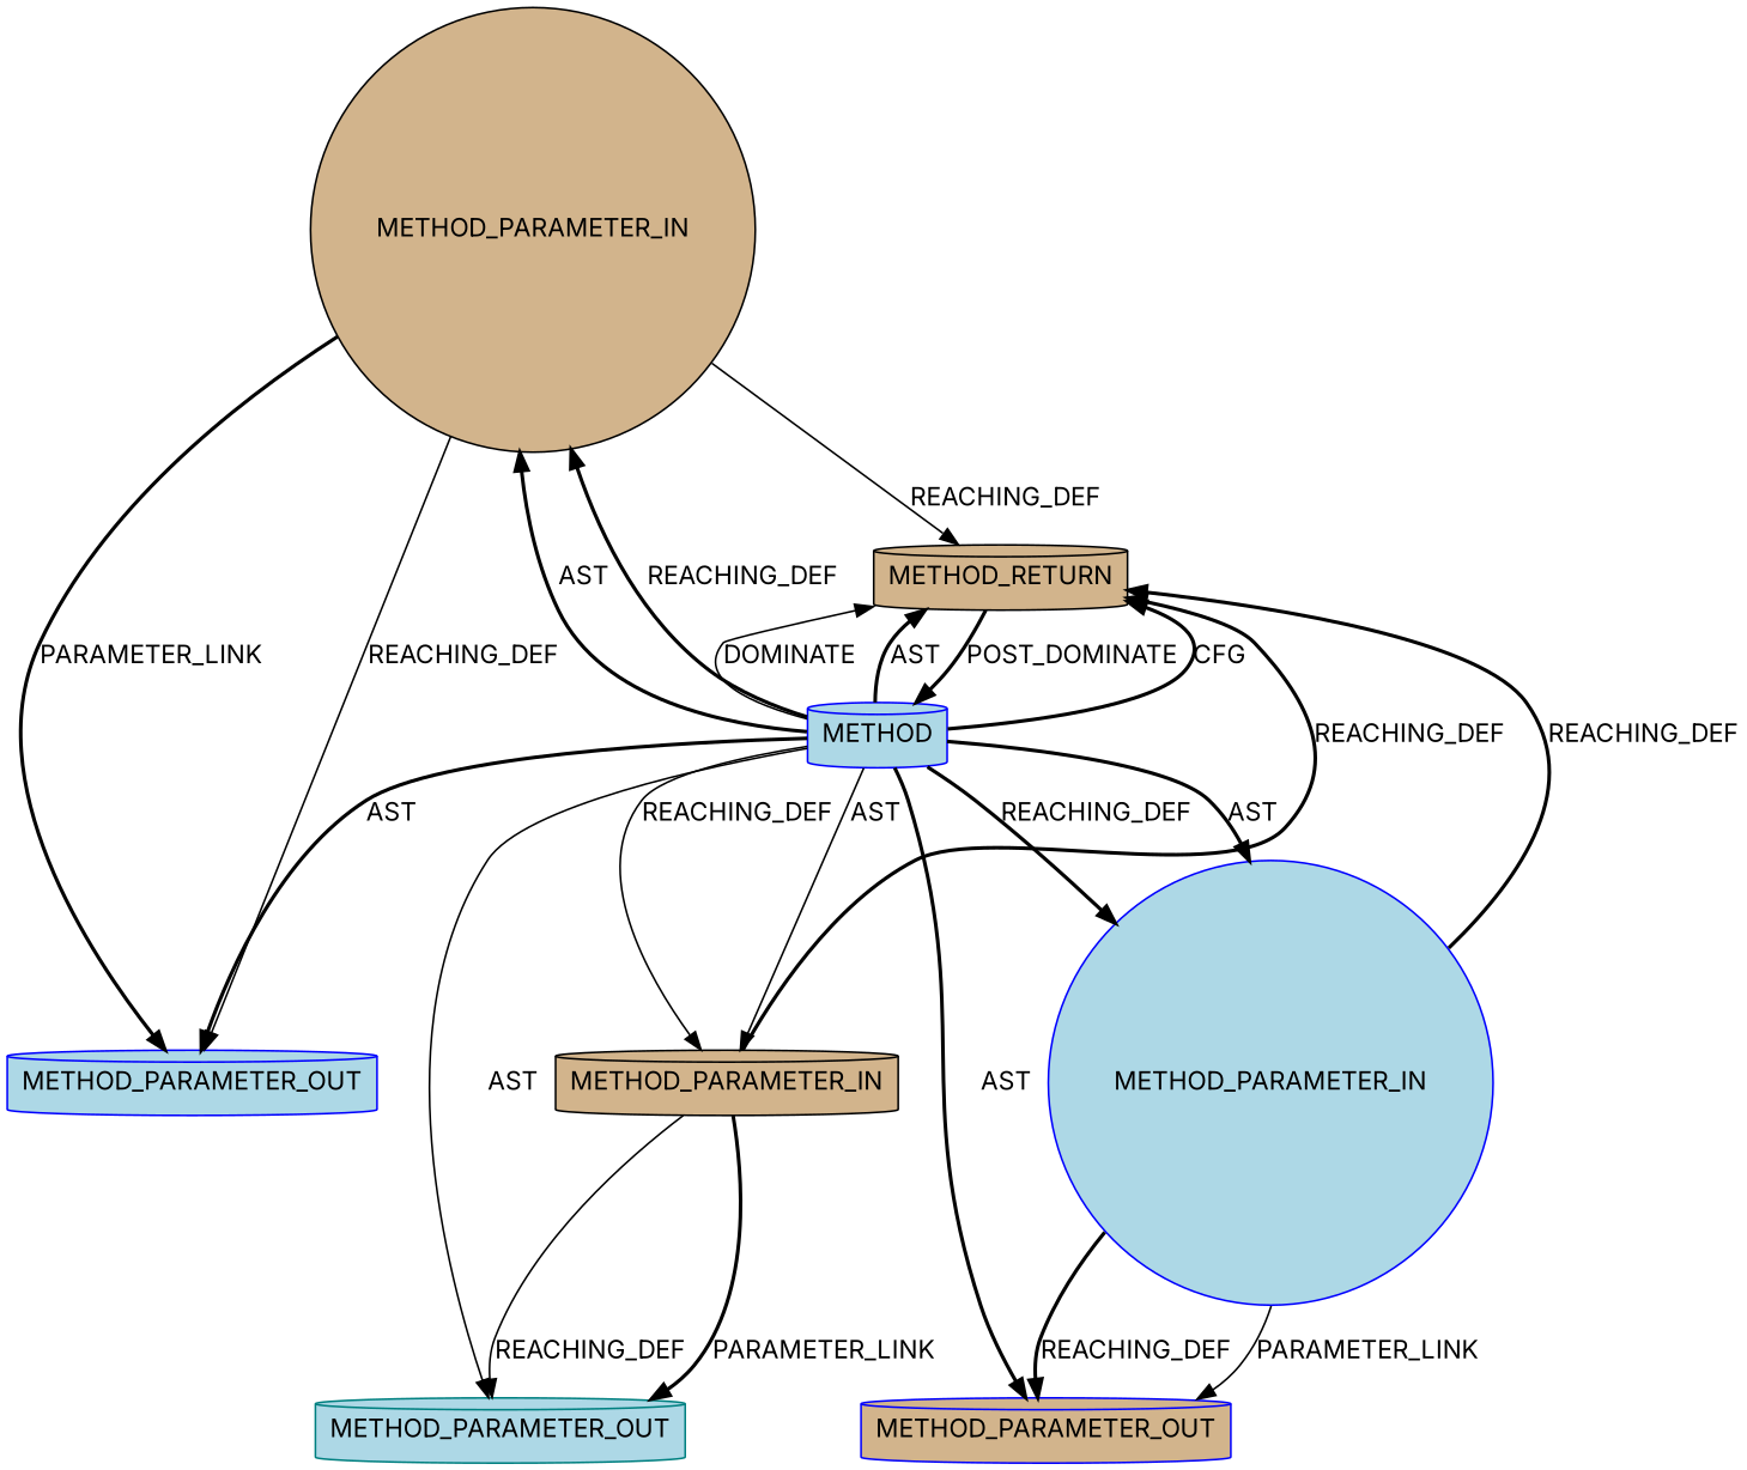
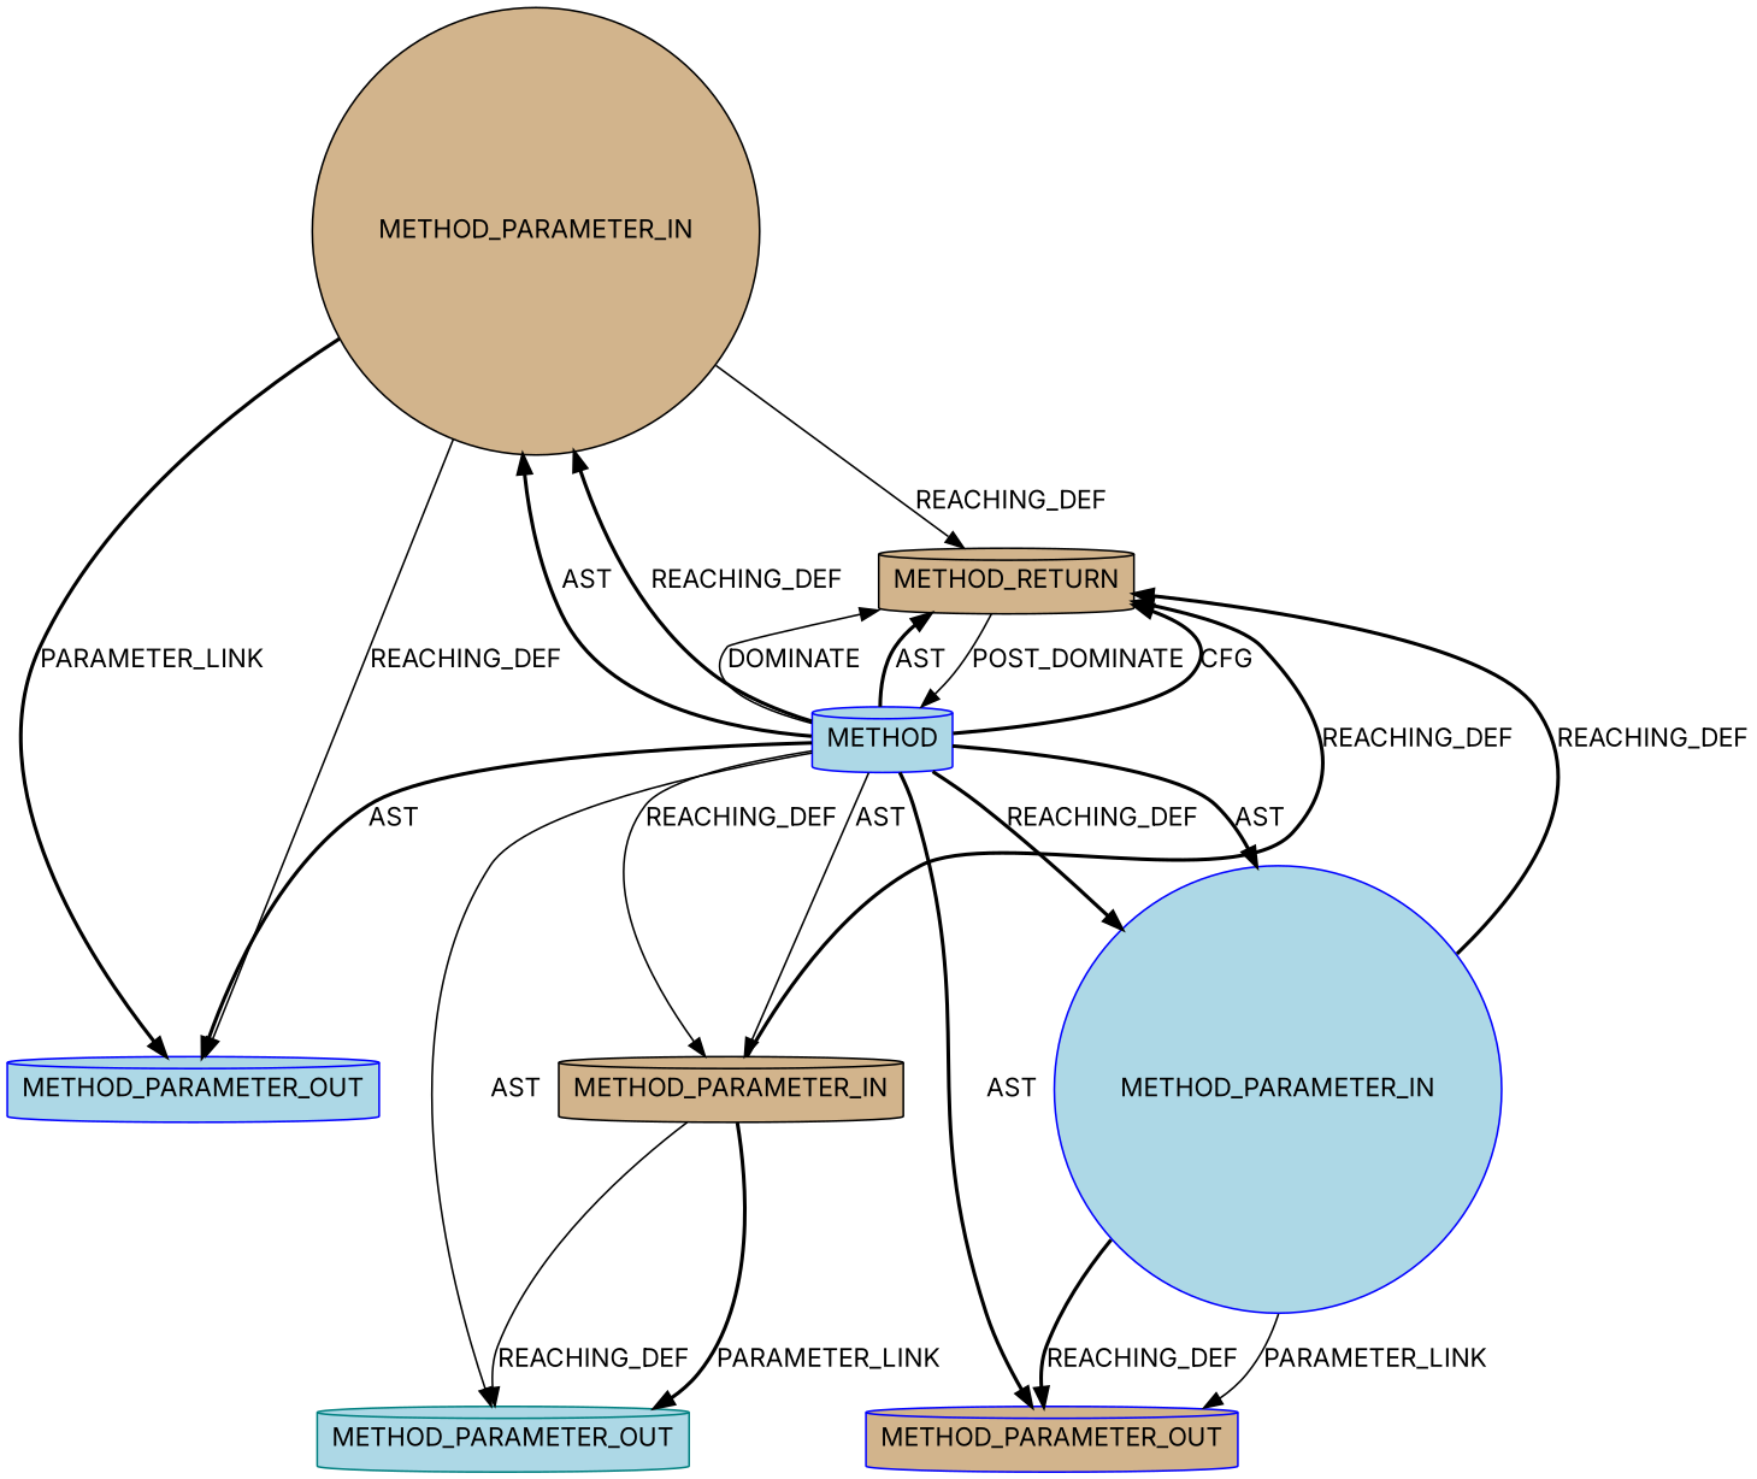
  digraph {
    fontname=Inter
    node [CODE="struct tls_prot_info *prot" COLUMN_NUMBER=6 EVALUATION_STRATEGY=BY_VALUE IS_VARIADIC=false LINE_NUMBER=145 NAME=prot ORDER=1 TYPE_FULL_NAME="tls_prot_info*" color=blue fillcolor=tan fontname=Inter shape=cylinder style=filled]
    edge [fontname=Inter style=bold]
    n1 [COLUMN_NUMBER=20 INDEX=1 color=black label=METHOD_PARAMETER_IN shape=circle]
    n2 [CODE=RET COLUMN_NUMBER=5 ORDER=5 TYPE_FULL_NAME=int color=black label=METHOD_RETURN IS_VARIADIC="" NAME=""]
    n3 [COLUMN_NUMBER=20 INDEX=1 fillcolor=lightblue label=METHOD_PARAMETER_OUT]
    n4 [AST_PARENT_FULL_NAME="tls.h:<global>" AST_PARENT_TYPE=TYPE_DECL CODE="int init_prot_info(struct tls_prot_info *prot,\n		   const struct tls_crypto_info *crypto_info,\n		   const struct tls_cipher_desc *cipher_desc);" COLUMN_NUMBER=5 COLUMN_NUMBER_END=47 FILENAME="tls.h" FULL_NAME=init_prot_info IS_EXTERNAL=false LINE_NUMBER_END=147 NAME=init_prot_info ORDER=19 SIGNATURE="int init_prot_info (tls_prot_info*,tls_crypto_info*,tls_cipher_desc*)" fillcolor=lightblue label=METHOD EVALUATION_STRATEGY="" IS_VARIADIC="" TYPE_FULL_NAME=""]
    n5 [CODE="const struct tls_crypto_info *crypto_info" INDEX=2 LINE_NUMBER=146 NAME=crypto_info ORDER=2 TYPE_FULL_NAME="tls_crypto_info*" color=teal fillcolor=lightblue label=METHOD_PARAMETER_OUT]
    n6 [CODE="const struct tls_cipher_desc *cipher_desc" INDEX=3 LINE_NUMBER=147 NAME=cipher_desc ORDER=3 TYPE_FULL_NAME="tls_cipher_desc*" label=METHOD_PARAMETER_OUT]
    n7 [CODE="const struct tls_crypto_info *crypto_info" INDEX=2 LINE_NUMBER=146 NAME=crypto_info ORDER=2 TYPE_FULL_NAME="tls_crypto_info*" color=black label=METHOD_PARAMETER_IN]
    n8 [CODE="const struct tls_cipher_desc *cipher_desc" INDEX=3 LINE_NUMBER=147 NAME=cipher_desc ORDER=3 TYPE_FULL_NAME="tls_cipher_desc*" fillcolor=lightblue label=METHOD_PARAMETER_IN shape=circle]
    n1 -> n2 [VARIABLE=prot label=REACHING_DEF style=solid]
    n1 -> n3 [label=PARAMETER_LINK]
    n1 -> n3 [VARIABLE=prot label=REACHING_DEF style=solid]
-   n2 -> n4 [label=POST_DOMINATE]
+   n2 -> n4 [label=POST_DOMINATE style=solid]
    n4 -> n1 [label=AST]
    n4 -> n1 [label=REACHING_DEF]
    n4 -> n2 [label=CFG]
    n4 -> n2 [label=DOMINATE style=solid]
    n4 -> n2 [label=AST]
    n4 -> n3 [label=AST]
    n4 -> n5 [label=AST style=solid]
    n4 -> n6 [label=AST]
    n4 -> n7 [label=AST style=solid]
    n4 -> n7 [label=REACHING_DEF style=solid]
    n4 -> n8 [label=AST]
    n4 -> n8 [label=REACHING_DEF]
    n7 -> n2 [VARIABLE=crypto_info label=REACHING_DEF]
    n7 -> n5 [label=PARAMETER_LINK]
    n7 -> n5 [VARIABLE=crypto_info label=REACHING_DEF style=solid]
    n8 -> n2 [VARIABLE=cipher_desc label=REACHING_DEF]
    n8 -> n6 [label=PARAMETER_LINK style=solid]
    n8 -> n6 [VARIABLE=cipher_desc label=REACHING_DEF]
  }
